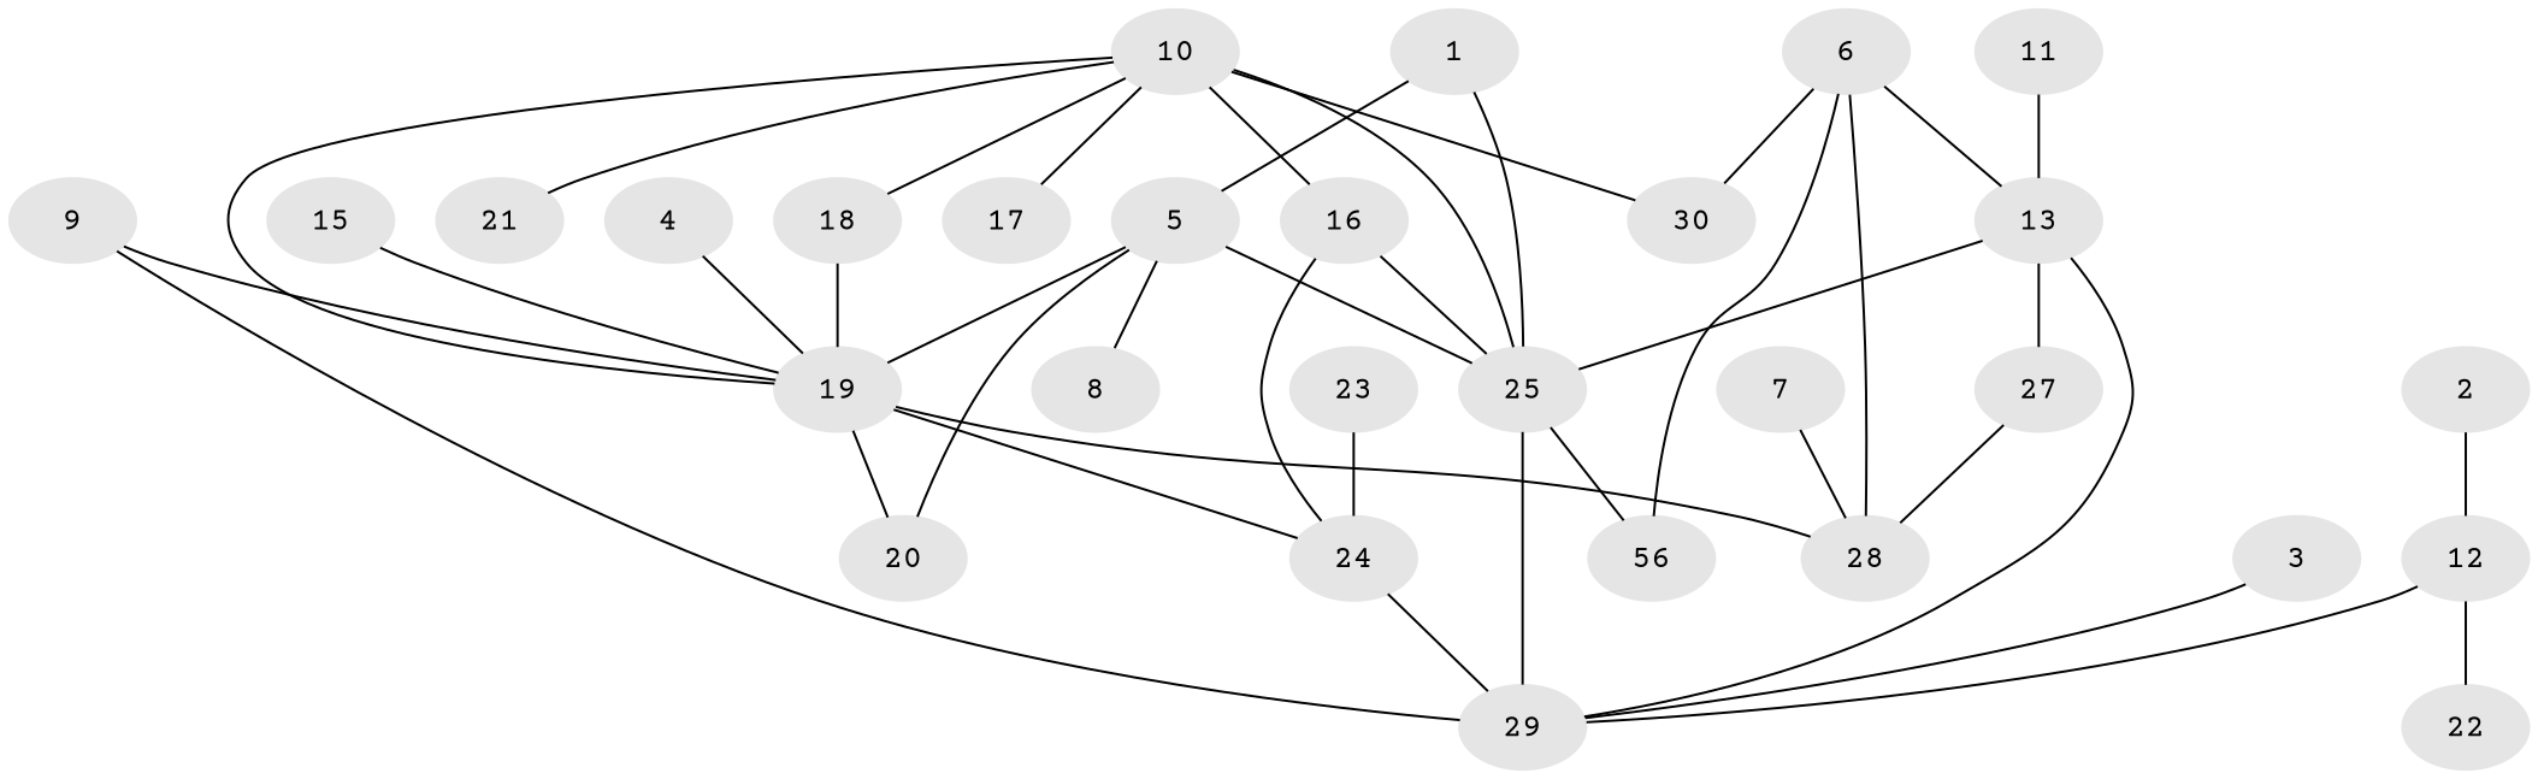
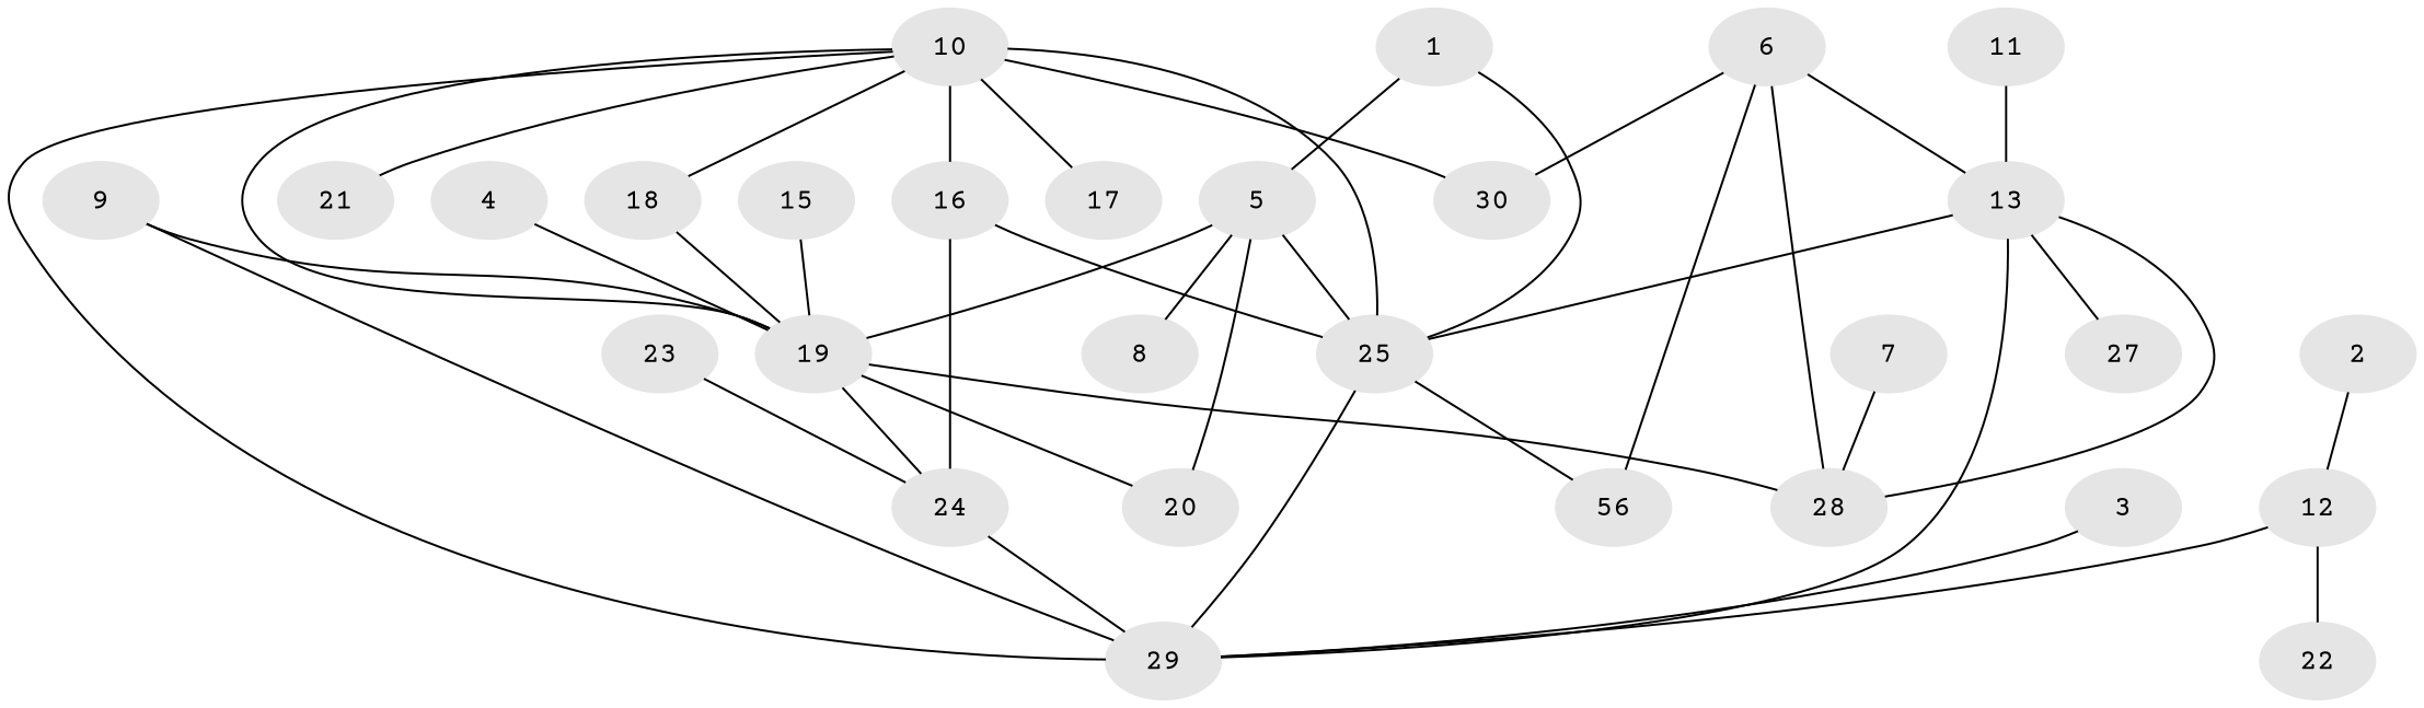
  graph {
    fontname="Courier Prime"
    node [color=gray90 fontname="Courier Prime" style=filled]
    edge [fontname="Courier Prime" weight=1.0]
    1
    5
    25
    19
    8
    20
    n7 [label=56]
    29
    2
    12
    22
    3
    24
    4
    28
    6
    13
    30
    27
    7
    9
    10
    16
    17
    18
    21
    11
    15
    23
    1 -- 5
    1 -- 25
    5 -- 25
    5 -- 19
    5 -- 8
    5 -- 20
    25 -- n7
    25 -- 29
    19 -- 20
    19 -- 24
    19 -- 28
    2 -- 12
    12 -- 29
    12 -- 22
    3 -- 29
    24 -- 29 [weight=2.0]
    4 -- 19
    6 -- n7
    6 -- 28
    6 -- 13
    6 -- 30
    13 -- 25
    13 -- 29
-   27 -- 28
+   13 -- 28
    13 -- 27
    7 -- 28
    9 -- 19
    9 -- 29
    10 -- 25
    10 -- 19
+   10 -- 29
    10 -- 30 [weight=2.0]
    10 -- 16
    10 -- 17
    10 -- 18
    10 -- 21
    16 -- 25 [weight=2.0]
    16 -- 24
    18 -- 19
    11 -- 13
    15 -- 19
    23 -- 24
  }
